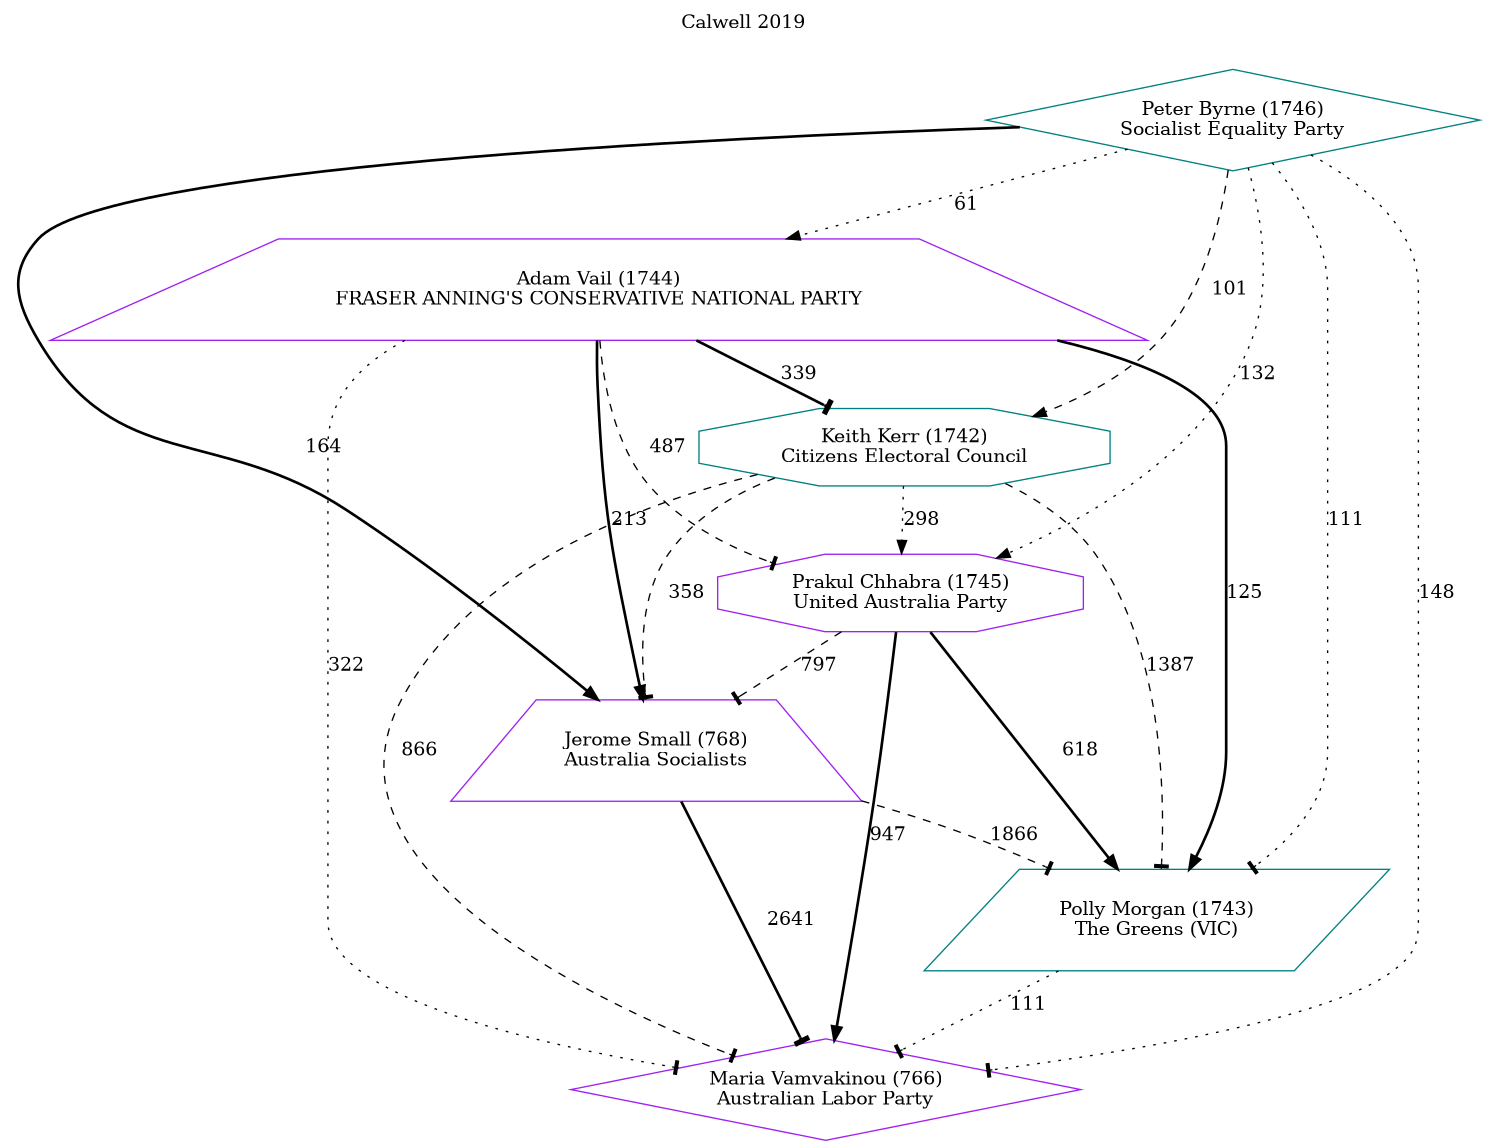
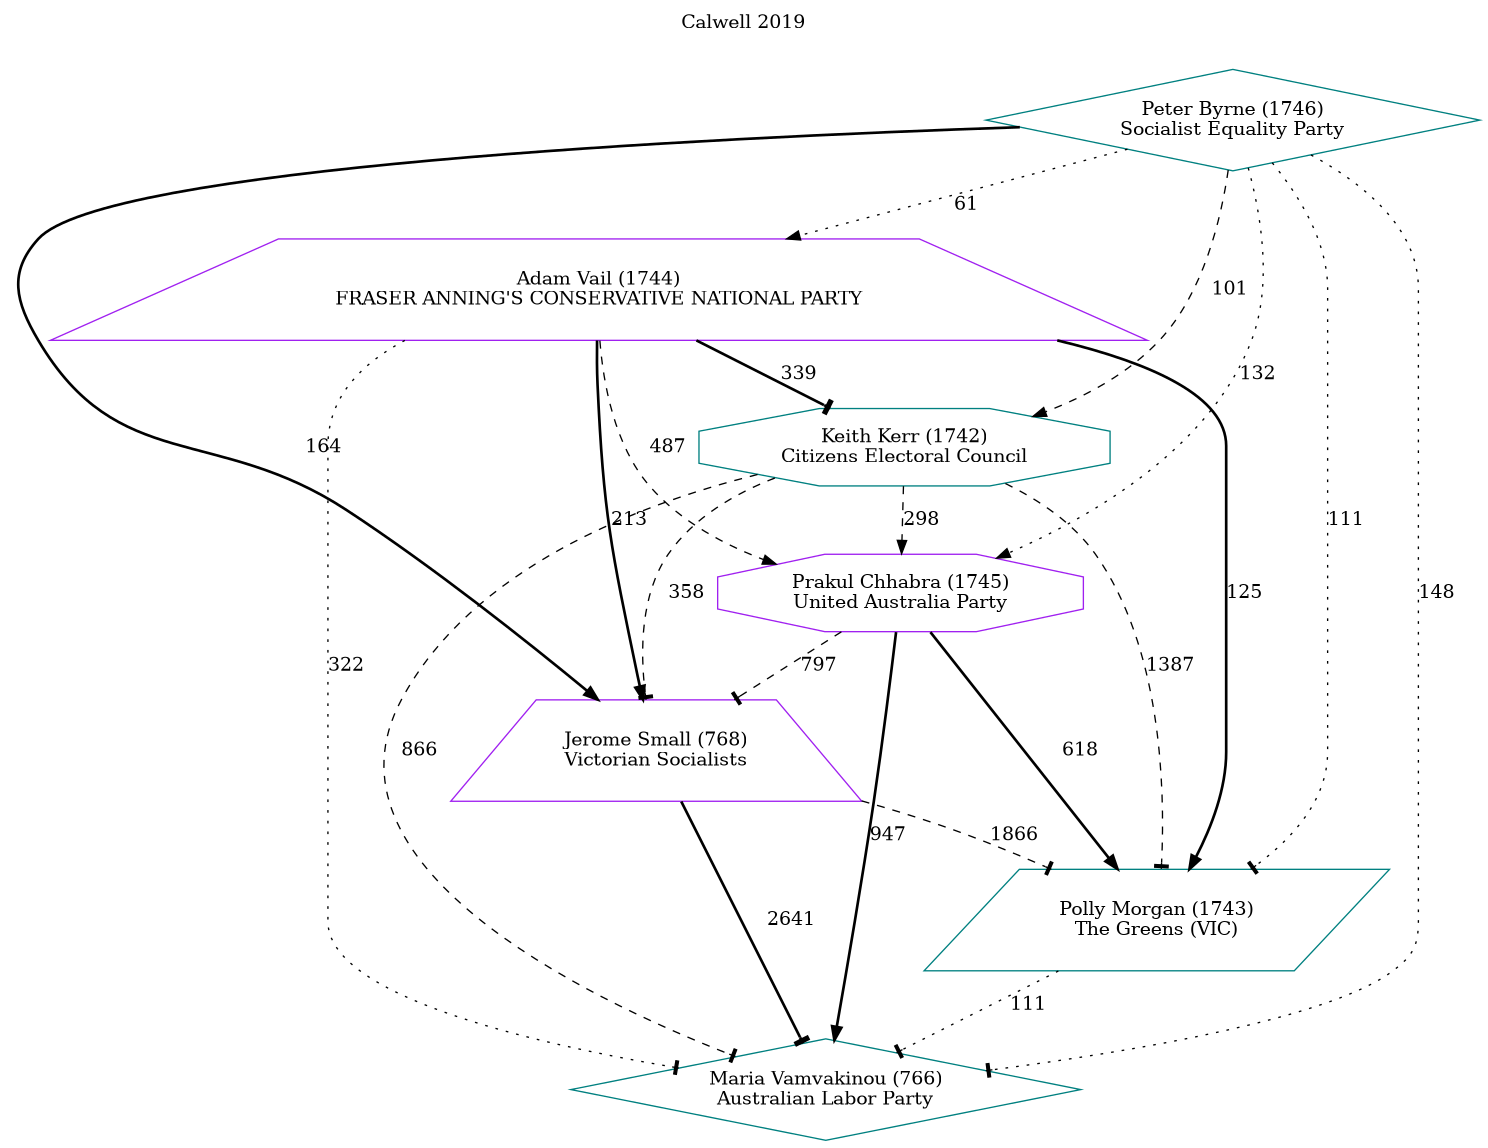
  digraph {
    label="Calwell 2019"
    labelloc=t
    mclimit=10
    node [color=purple shape=trapezium]
    edge [arrowhead=tee style=bold]
    n1 [label="Adam Vail (1744)\nFRASER ANNING'S CONSERVATIVE NATIONAL PARTY"]
-   n2 [label="Jerome Small (768)\nAustralia Socialists"]
+   n2 [label="Jerome Small (768)\nVictorian Socialists"]
    n3 [color=teal label="Keith Kerr (1742)\nCitizens Electoral Council" shape=octagon]
-   n4 [label="Maria Vamvakinou (766)\nAustralian Labor Party" shape=diamond]
+   n4 [color=teal label="Maria Vamvakinou (766)\nAustralian Labor Party" shape=diamond]
    n5 [color=teal label="Polly Morgan (1743)\nThe Greens (VIC)" shape=parallelogram]
    n6 [label="Prakul Chhabra (1745)\nUnited Australia Party" shape=octagon]
    n7 [color=teal label="Peter Byrne (1746)\nSocialist Equality Party" shape=diamond]
    n1 -> n2 [arrowhead=normal label=213]
    n1 -> n3 [label=339]
    n1 -> n4 [label=322 style=dotted]
    n1 -> n5 [arrowhead=normal label=125]
-   n1 -> n6 [label=487 style=dashed]
+   n1 -> n6 [arrowhead=normal label=487 style=dashed]
    n2 -> n4 [label=2641]
    n2 -> n5 [label=1866 style=dashed]
    n3 -> n2 [label=358 style=dashed]
    n3 -> n4 [label=866 style=dashed]
    n3 -> n5 [label=1387 style=dashed]
-   n3 -> n6 [arrowhead=normal label=298 style=dotted]
+   n3 -> n6 [arrowhead=normal label=298 style=dashed]
    n5 -> n4 [label=111 style=dotted]
    n6 -> n2 [label=797 style=dashed]
    n6 -> n4 [arrowhead=normal label=947]
    n6 -> n5 [arrowhead=normal label=618]
    n7 -> n1 [arrowhead=normal label=61 style=dotted]
    n7 -> n2 [arrowhead=normal label=164]
    n7 -> n3 [arrowhead=normal label=101 style=dashed]
    n7 -> n4 [label=148 style=dotted]
    n7 -> n5 [label=111 style=dotted]
    n7 -> n6 [arrowhead=normal label=132 style=dotted]
  }
